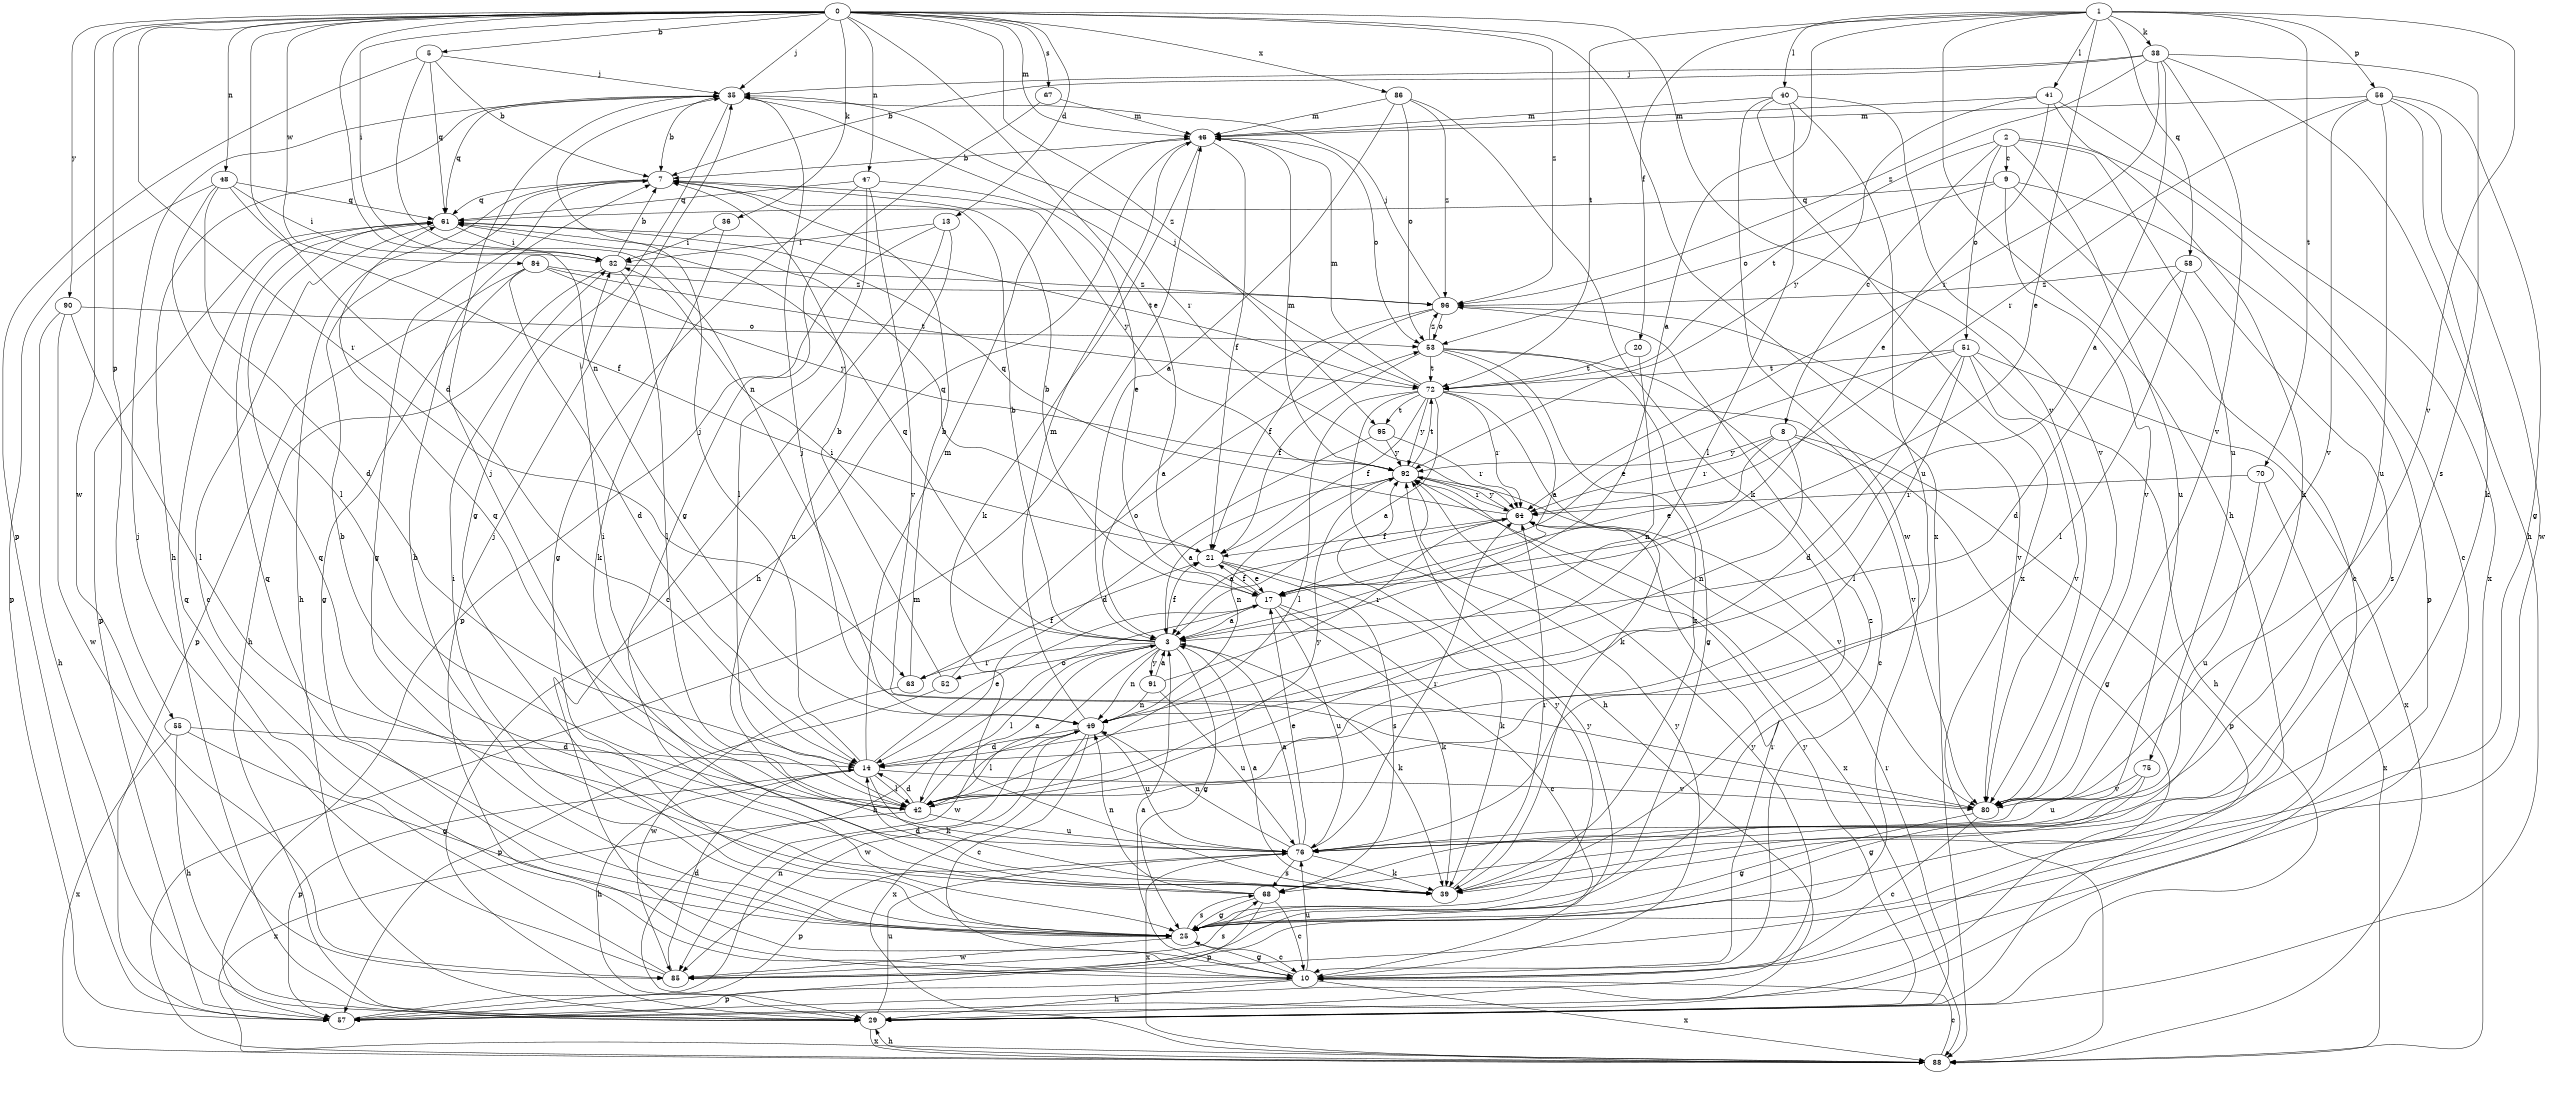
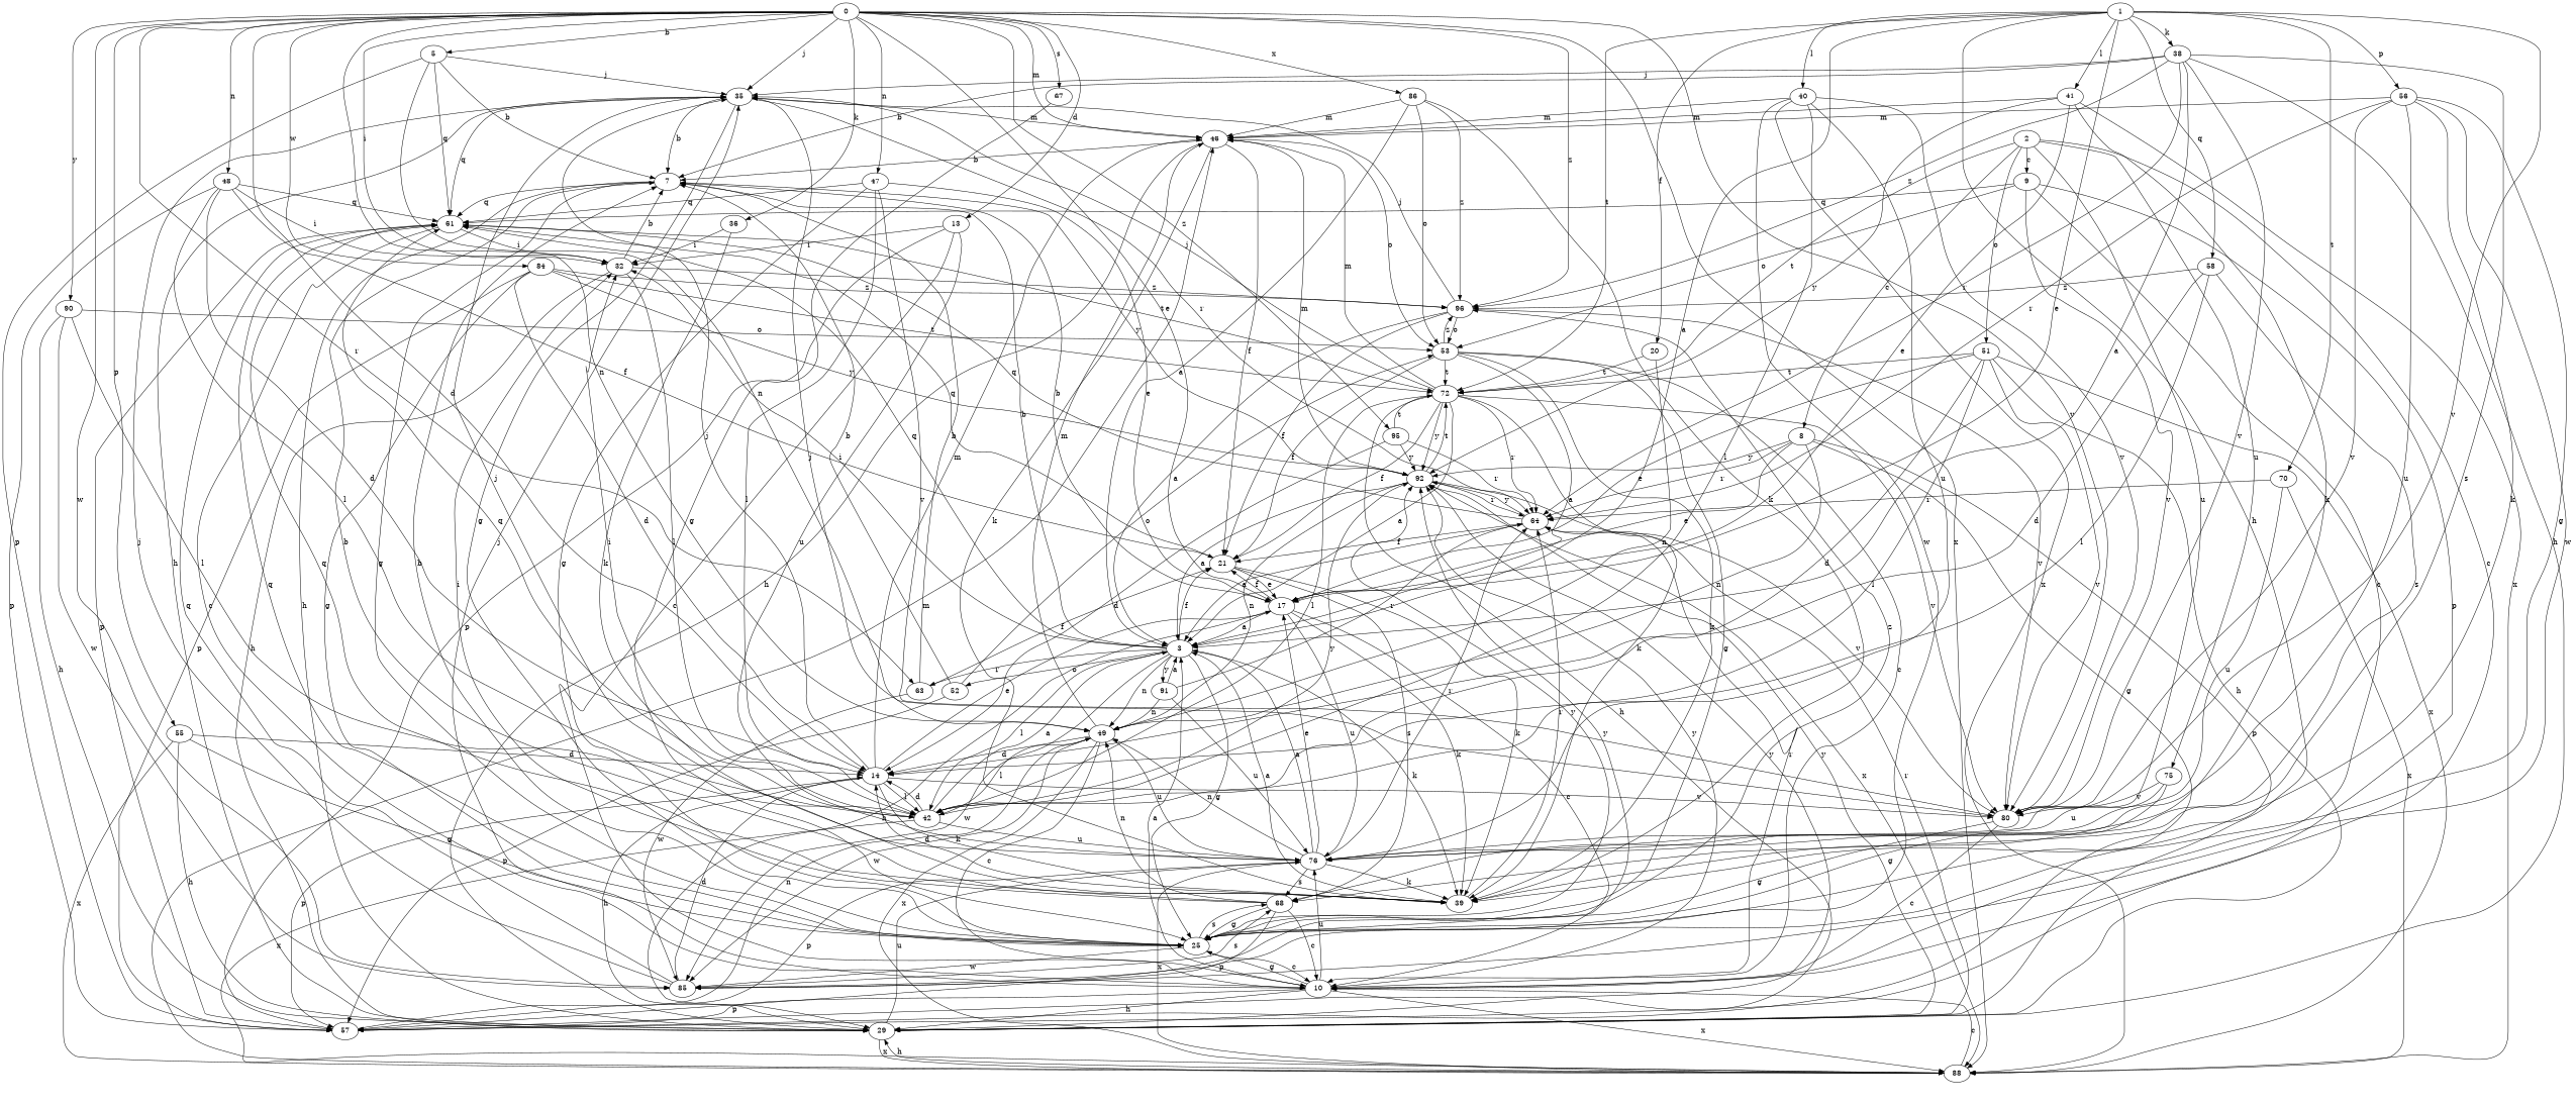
  strict digraph {
    0
    5
    13
    14
    17
    32
    35
    36
    46
    47
    48
    49
    55
    63
    67
    80
    84
    85
    86
    88
    90
    95
    96
    7
    61
    57
    10
    76
    29
    39
    42
    3
    21
    25
    64
    53
    72
    92
    68
    1
    20
    38
    40
    41
    56
    58
    70
    52
    91
    2
    8
    9
    51
    75
    0 -> 5 [label=b]
    0 -> 13 [label=d]
    0 -> 14 [label=d]
    0 -> 17 [label=e]
    0 -> 32 [label=i]
    0 -> 35 [label=j]
    0 -> 36 [label=k]
    0 -> 46 [label=m]
    0 -> 47 [label=n]
    0 -> 48 [label=n]
    0 -> 49 [label=n]
    0 -> 55 [label=p]
    0 -> 63 [label=r]
    0 -> 67 [label=s]
    0 -> 80 [label=v]
    0 -> 84 [label=w]
    0 -> 85 [label=w]
    0 -> 86 [label=x]
    0 -> 88 [label=x]
    0 -> 90 [label=y]
    0 -> 95 [label=z]
    0 -> 96 [label=z]
    5 -> 35 [label=j]
    5 -> 49 [label=n]
    5 -> 7 [label=b]
    5 -> 61 [label=q]
    5 -> 57 [label=p]
    13 -> 32 [label=i]
    13 -> 57 [label=p]
    13 -> 10 [label=c]
    13 -> 76 [label=u]
    14 -> 17 [label=e]
    14 -> 35 [label=j]
    14 -> 46 [label=m]
    14 -> 80 [label=v]
    14 -> 57 [label=p]
    14 -> 29 [label=h]
    14 -> 39 [label=k]
    14 -> 42 [label=l]
    17 -> 7 [label=b]
    17 -> 10 [label=c]
    17 -> 76 [label=u]
    17 -> 29 [label=h]
    17 -> 39 [label=k]
    17 -> 3 [label=a]
    17 -> 21 [label=f]
    32 -> 96 [label=z]
    32 -> 7 [label=b]
    32 -> 29 [label=h]
    32 -> 42 [label=l]
-   67 -> 46 [label=m]
+   35 -> 46 [label=m]
    35 -> 7 [label=b]
    35 -> 61 [label=q]
    35 -> 29 [label=h]
    35 -> 25 [label=g]
    35 -> 64 [label=r]
    36 -> 32 [label=i]
    36 -> 39 [label=k]
    46 -> 7 [label=b]
    46 -> 29 [label=h]
    46 -> 39 [label=k]
    46 -> 21 [label=f]
    46 -> 53 [label=o]
    47 -> 17 [label=e]
    47 -> 80 [label=v]
    47 -> 61 [label=q]
    47 -> 42 [label=l]
    47 -> 25 [label=g]
    48 -> 14 [label=d]
    48 -> 32 [label=i]
    48 -> 61 [label=q]
    48 -> 57 [label=p]
    48 -> 42 [label=l]
    48 -> 21 [label=f]
    49 -> 14 [label=d]
    49 -> 46 [label=m]
    49 -> 85 [label=w]
    49 -> 88 [label=x]
    49 -> 10 [label=c]
    49 -> 76 [label=u]
    49 -> 42 [label=l]
    55 -> 14 [label=d]
    55 -> 88 [label=x]
    55 -> 29 [label=h]
    55 -> 25 [label=g]
    63 -> 85 [label=w]
    63 -> 7 [label=b]
    63 -> 21 [label=f]
    67 -> 25 [label=g]
    80 -> 35 [label=j]
    80 -> 10 [label=c]
    80 -> 25 [label=g]
    84 -> 14 [label=d]
    84 -> 96 [label=z]
    84 -> 57 [label=p]
    84 -> 25 [label=g]
    84 -> 72 [label=t]
    84 -> 92 [label=y]
    85 -> 14 [label=d]
    85 -> 35 [label=j]
    85 -> 61 [label=q]
    85 -> 92 [label=y]
    85 -> 68 [label=s]
    86 -> 46 [label=m]
    86 -> 96 [label=z]
    86 -> 39 [label=k]
    86 -> 3 [label=a]
    86 -> 53 [label=o]
    88 -> 46 [label=m]
    88 -> 10 [label=c]
    88 -> 29 [label=h]
    90 -> 85 [label=w]
    90 -> 29 [label=h]
    90 -> 42 [label=l]
    90 -> 53 [label=o]
    95 -> 14 [label=d]
    95 -> 64 [label=r]
-   72 -> 95 [label=t]
+   95 -> 72 [label=t]
    95 -> 92 [label=y]
    96 -> 35 [label=j]
    96 -> 80 [label=v]
    96 -> 3 [label=a]
    96 -> 21 [label=f]
    96 -> 53 [label=o]
    7 -> 61 [label=q]
    7 -> 29 [label=h]
    7 -> 25 [label=g]
    7 -> 92 [label=y]
    61 -> 32 [label=i]
    61 -> 57 [label=p]
    61 -> 10 [label=c]
    61 -> 72 [label=t]
    57 -> 49 [label=n]
    57 -> 92 [label=y]
    10 -> 35 [label=j]
    10 -> 88 [label=x]
    10 -> 57 [label=p]
    10 -> 76 [label=u]
    10 -> 29 [label=h]
    10 -> 3 [label=a]
    10 -> 25 [label=g]
    10 -> 64 [label=r]
    10 -> 92 [label=y]
    76 -> 17 [label=e]
    76 -> 35 [label=j]
    76 -> 49 [label=n]
    76 -> 88 [label=x]
    76 -> 57 [label=p]
    76 -> 39 [label=k]
    76 -> 3 [label=a]
    76 -> 64 [label=r]
    76 -> 68 [label=s]
    29 -> 88 [label=x]
    29 -> 76 [label=u]
    29 -> 64 [label=r]
    29 -> 92 [label=y]
    39 -> 14 [label=d]
    39 -> 7 [label=b]
    39 -> 3 [label=a]
    39 -> 64 [label=r]
    42 -> 14 [label=d]
    42 -> 32 [label=i]
    42 -> 88 [label=x]
    42 -> 61 [label=q]
    42 -> 76 [label=u]
    42 -> 3 [label=a]
    42 -> 92 [label=y]
    3 -> 32 [label=i]
    3 -> 49 [label=n]
    3 -> 63 [label=r]
    3 -> 85 [label=w]
    3 -> 7 [label=b]
    3 -> 61 [label=q]
    3 -> 39 [label=k]
    3 -> 42 [label=l]
    3 -> 21 [label=f]
    3 -> 25 [label=g]
    3 -> 52 [label=o]
    3 -> 91 [label=y]
    21 -> 17 [label=e]
    21 -> 61 [label=q]
    21 -> 39 [label=k]
    21 -> 68 [label=s]
    25 -> 85 [label=w]
    25 -> 96 [label=z]
    25 -> 7 [label=b]
    25 -> 61 [label=q]
    25 -> 10 [label=c]
    25 -> 92 [label=y]
    25 -> 68 [label=s]
    64 -> 61 [label=q]
    64 -> 3 [label=a]
    64 -> 21 [label=f]
    64 -> 92 [label=y]
    53 -> 96 [label=z]
    53 -> 10 [label=c]
    53 -> 39 [label=k]
    53 -> 3 [label=a]
    53 -> 21 [label=f]
    53 -> 25 [label=g]
    53 -> 72 [label=t]
    72 -> 35 [label=j]
    72 -> 46 [label=m]
    72 -> 80 [label=v]
    72 -> 29 [label=h]
    72 -> 39 [label=k]
    72 -> 42 [label=l]
    72 -> 3 [label=a]
    72 -> 21 [label=f]
    72 -> 64 [label=r]
    72 -> 92 [label=y]
    92 -> 46 [label=m]
    92 -> 49 [label=n]
    92 -> 80 [label=v]
    92 -> 88 [label=x]
    92 -> 3 [label=a]
    92 -> 64 [label=r]
    92 -> 72 [label=t]
    68 -> 32 [label=i]
    68 -> 49 [label=n]
    68 -> 61 [label=q]
    68 -> 57 [label=p]
    68 -> 10 [label=c]
    68 -> 25 [label=g]
    1 -> 17 [label=e]
    1 -> 80 [label=v]
    1 -> 29 [label=h]
    1 -> 3 [label=a]
    1 -> 72 [label=t]
    1 -> 20 [label=f]
    1 -> 38 [label=k]
    1 -> 40 [label=l]
    1 -> 41 [label=l]
    1 -> 56 [label=p]
    1 -> 58 [label=q]
    1 -> 70 [label=t]
    20 -> 49 [label=n]
    20 -> 72 [label=t]
    38 -> 35 [label=j]
    38 -> 80 [label=v]
    38 -> 96 [label=z]
    38 -> 7 [label=b]
    38 -> 29 [label=h]
    38 -> 3 [label=a]
    38 -> 64 [label=r]
    38 -> 68 [label=s]
    40 -> 46 [label=m]
    40 -> 80 [label=v]
    40 -> 85 [label=w]
    40 -> 88 [label=x]
    40 -> 76 [label=u]
    40 -> 42 [label=l]
    41 -> 17 [label=e]
    41 -> 46 [label=m]
    41 -> 88 [label=x]
    41 -> 39 [label=k]
    41 -> 92 [label=y]
    56 -> 46 [label=m]
    56 -> 80 [label=v]
    56 -> 85 [label=w]
    56 -> 76 [label=u]
    56 -> 39 [label=k]
    56 -> 25 [label=g]
    56 -> 64 [label=r]
    58 -> 14 [label=d]
    58 -> 96 [label=z]
    58 -> 42 [label=l]
    58 -> 68 [label=s]
    70 -> 88 [label=x]
    70 -> 76 [label=u]
    70 -> 64 [label=r]
    52 -> 7 [label=b]
    52 -> 57 [label=p]
    52 -> 53 [label=o]
    91 -> 49 [label=n]
    91 -> 76 [label=u]
    91 -> 3 [label=a]
    91 -> 64 [label=r]
    2 -> 10 [label=c]
    2 -> 76 [label=u]
    2 -> 72 [label=t]
    2 -> 8 [label=c]
    2 -> 9 [label=c]
    2 -> 51 [label=o]
    2 -> 75 [label=u]
    8 -> 17 [label=e]
    8 -> 49 [label=n]
    8 -> 57 [label=p]
    8 -> 25 [label=g]
    8 -> 64 [label=r]
    8 -> 92 [label=y]
    9 -> 80 [label=v]
    9 -> 61 [label=q]
    9 -> 57 [label=p]
    9 -> 10 [label=c]
    9 -> 53 [label=o]
    51 -> 14 [label=d]
    51 -> 17 [label=e]
    51 -> 80 [label=v]
    51 -> 88 [label=x]
    51 -> 29 [label=h]
    51 -> 42 [label=l]
    51 -> 72 [label=t]
    75 -> 80 [label=v]
    75 -> 76 [label=u]
    75 -> 25 [label=g]
  }
